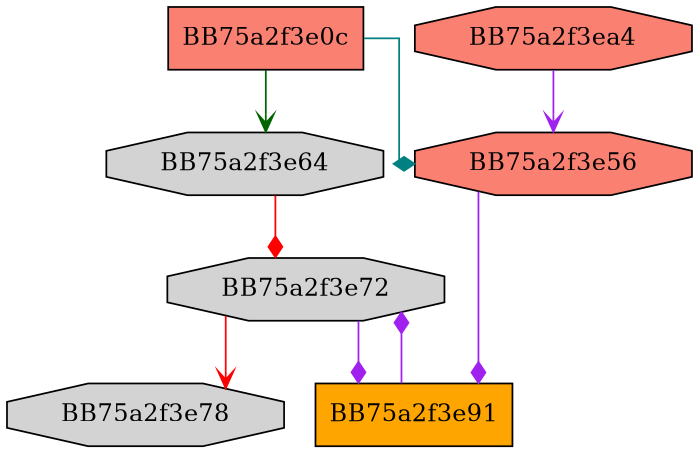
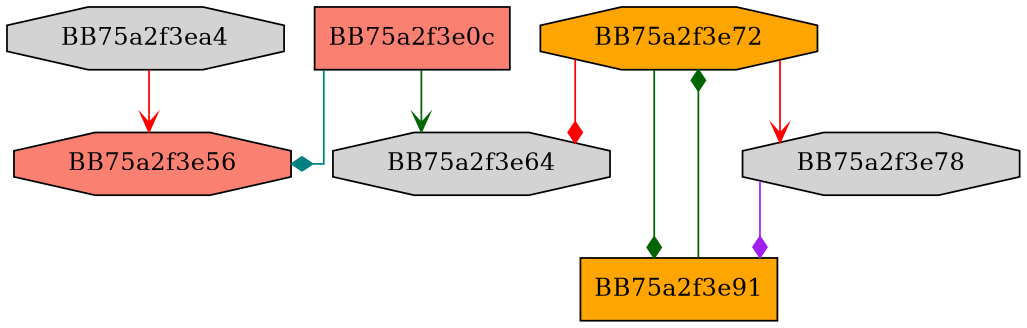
  digraph {
    splines=ortho
    node [fillcolor=salmon shape=octagon style=filled]
    edge [arrowhead=diamond color=purple]
    BB75a2f3e0c [shape=box]
    BB75a2f3e64 [fillcolor=lightgrey]
    BB75a2f3e56
-   BB75a2f3e72 [fillcolor=lightgrey]
+   BB75a2f3e72 [fillcolor=orange]
    BB75a2f3e91 [fillcolor=orange shape=box]
    BB75a2f3e78 [fillcolor=lightgrey]
-   BB75a2f3ea4
+   BB75a2f3ea4 [fillcolor=lightgrey]
    BB75a2f3e0c -> BB75a2f3e64 [arrowhead=vee color=darkgreen]
    BB75a2f3e0c -> BB75a2f3e56 [color=teal]
-   BB75a2f3e64 -> BB75a2f3e72 [color=red]
-   BB75a2f3e72 -> BB75a2f3e91
+   BB75a2f3e72 -> BB75a2f3e64 [color=red]
+   BB75a2f3e72 -> BB75a2f3e91 [color=darkgreen]
    BB75a2f3e72 -> BB75a2f3e78 [arrowhead=vee color=red]
-   BB75a2f3e91 -> BB75a2f3e72
-   BB75a2f3e56 -> BB75a2f3e91
-   BB75a2f3ea4 -> BB75a2f3e56 [arrowhead=vee]
+   BB75a2f3e91 -> BB75a2f3e72 [color=darkgreen]
+   BB75a2f3e78 -> BB75a2f3e91
+   BB75a2f3ea4 -> BB75a2f3e56 [arrowhead=vee color=red]
  }
